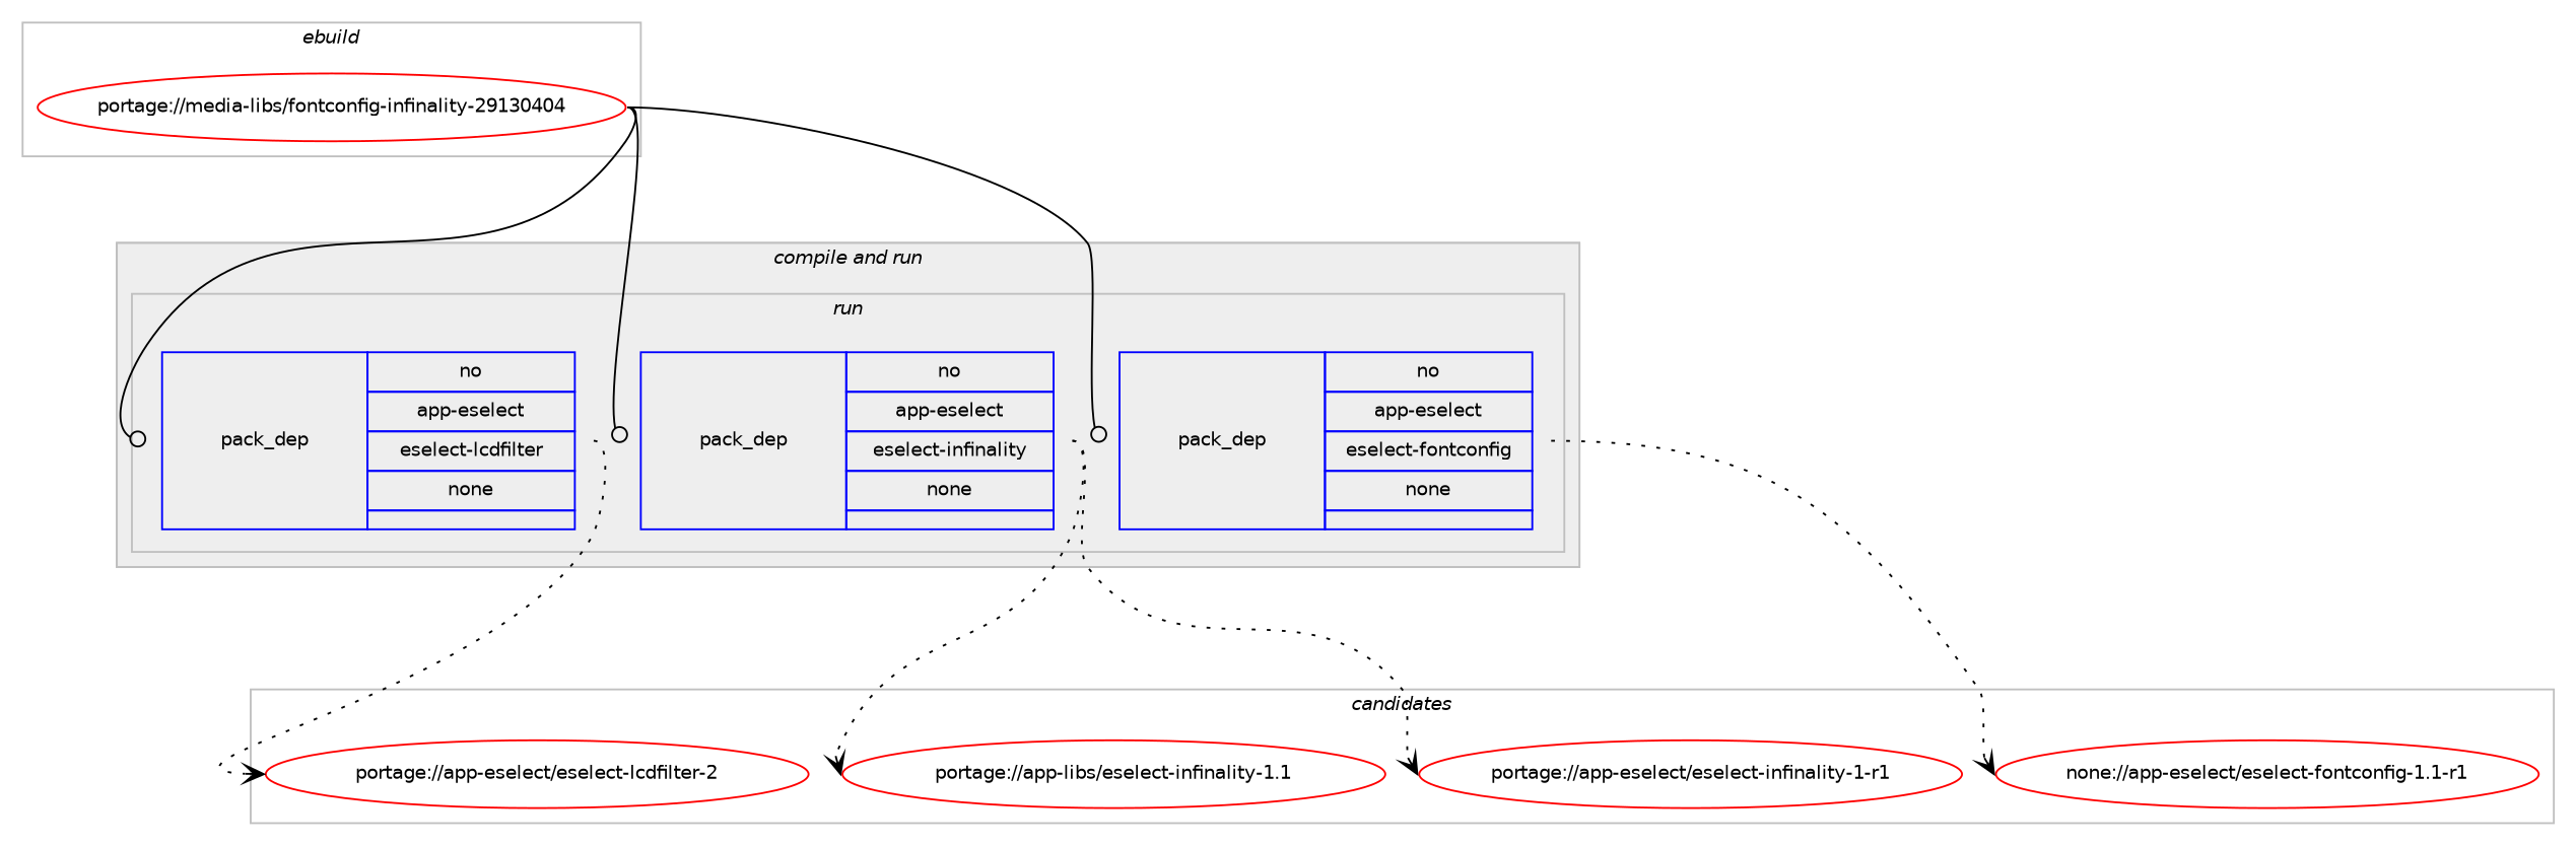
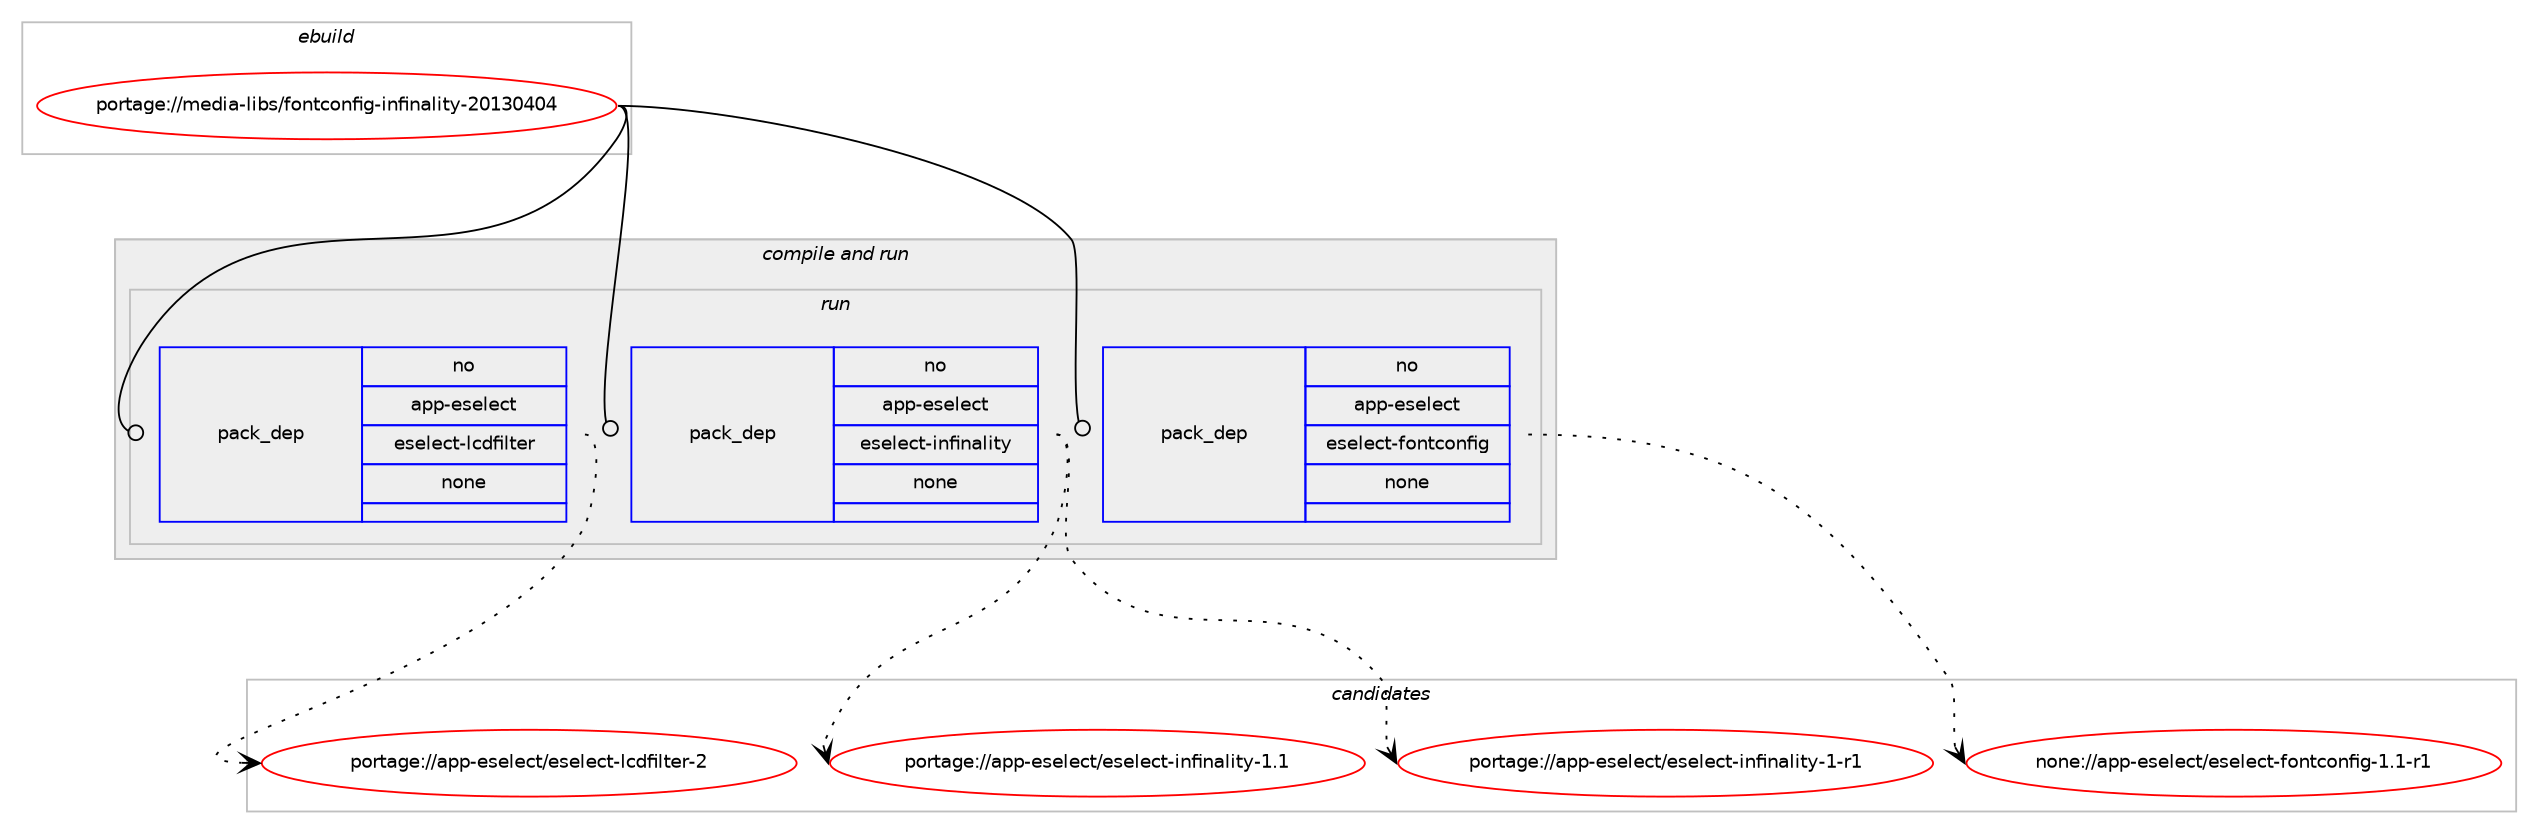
  digraph {
    compound=true
    concentrate=true
    fontname=Helvetica
    fontsize=10
    newrank=true
    rankdir=TB
    ranksep=1.5
    node [color=red fontname=Helvetica fontsize=10]
    edge [arrowhead=vee headport=w style=dotted tailport=e weight=100]
-   n1 [label="portage://media-libs/fontconfig-infinality-29130404" width=4]
+   n1 [label="portage://media-libs/fontconfig-infinality-20130404" width=4]
    n2 [color=blue label=<<TABLE BORDER="0" CELLBORDER="1" CELLSPACING="0" CELLPADDING="4" WIDTH="220"><TR><TD ROWSPAN="6" CELLPADDING="30">pack_dep</TD></TR><TR><TD WIDTH="110">no</TD></TR><TR><TD>app-eselect</TD></TR><TR><TD>eselect-fontconfig</TD></TR><TR><TD>none</TD></TR><TR><TD></TD></TR></TABLE>> shape=none]
    n3 [color=blue label=<<TABLE BORDER="0" CELLBORDER="1" CELLSPACING="0" CELLPADDING="4" WIDTH="220"><TR><TD ROWSPAN="6" CELLPADDING="30">pack_dep</TD></TR><TR><TD WIDTH="110">no</TD></TR><TR><TD>app-eselect</TD></TR><TR><TD>eselect-infinality</TD></TR><TR><TD>none</TD></TR><TR><TD></TD></TR></TABLE>> shape=none]
    n4 [color=blue label=<<TABLE BORDER="0" CELLBORDER="1" CELLSPACING="0" CELLPADDING="4" WIDTH="220"><TR><TD ROWSPAN="6" CELLPADDING="30">pack_dep</TD></TR><TR><TD WIDTH="110">no</TD></TR><TR><TD>app-eselect</TD></TR><TR><TD>eselect-lcdfilter</TD></TR><TR><TD>none</TD></TR><TR><TD></TD></TR></TABLE>> shape=none]
    n5 [label="none://app-eselect/eselect-fontconfig-1.1-r1" width=4]
    n6 [label="portage://app-eselect/eselect-infinality-1-r1" width=4]
-   n7 [label="portage://app-libs/eselect-infinality-1.1" width=4]
+   n7 [label="portage://app-eselect/eselect-infinality-1.1" width=4]
    n8 [label="portage://app-eselect/eselect-lcdfilter-2" width=4]
    subgraph cluster_1 {
      color=gray
      label=<<i>ebuild</i>>
      rank=same
      n1
    }
    subgraph cluster_2 {
      color=gray
      label=<<i>dependencies</i>>
      subgraph cluster_3 {
        color=gray
        fillcolor="#eeeeee"
        label=<<i>compile</i>>
        style=filled
      }
      subgraph cluster_4 {
        color=gray
        fillcolor="#eeeeee"
        label=<<i>compile and run</i>>
        style=filled
      }
      subgraph cluster_5 {
        color=gray
        fillcolor="#eeeeee"
        label=<<i>run</i>>
        style=filled
        subgraph sub_6 {
          color=gray
          fillcolor="#eeeeee"
          label=<<i>run</i>>
          style=filled
          n2
        }
        subgraph sub_7 {
          color=gray
          fillcolor="#eeeeee"
          label=<<i>run</i>>
          style=filled
          n3
        }
        subgraph sub_8 {
          color=gray
          fillcolor="#eeeeee"
          label=<<i>run</i>>
          style=filled
          n4
        }
      }
    }
    subgraph cluster_9 {
      color=gray
      label=<<i>candidates</i>>
      rank=same
      subgraph sub_10 {
        color=black
        label=<<i>candidates</i>>
        nodesep=1
        rank=same
        n5
      }
      subgraph sub_11 {
        color=black
        label=<<i>candidates</i>>
        nodesep=1
        rank=same
        n6
        n7
      }
      subgraph sub_12 {
        color=black
        label=<<i>candidates</i>>
        nodesep=1
        rank=same
        n8
      }
    }
    n1 -> n2 [arrowhead=odot style=solid weight=20]
    n1 -> n3 [arrowhead=odot style=solid weight=20]
    n1 -> n4 [arrowhead=odot style=solid weight=20]
    n2 -> n5
    n3 -> n6
    n3 -> n7
    n4 -> n8
  }
